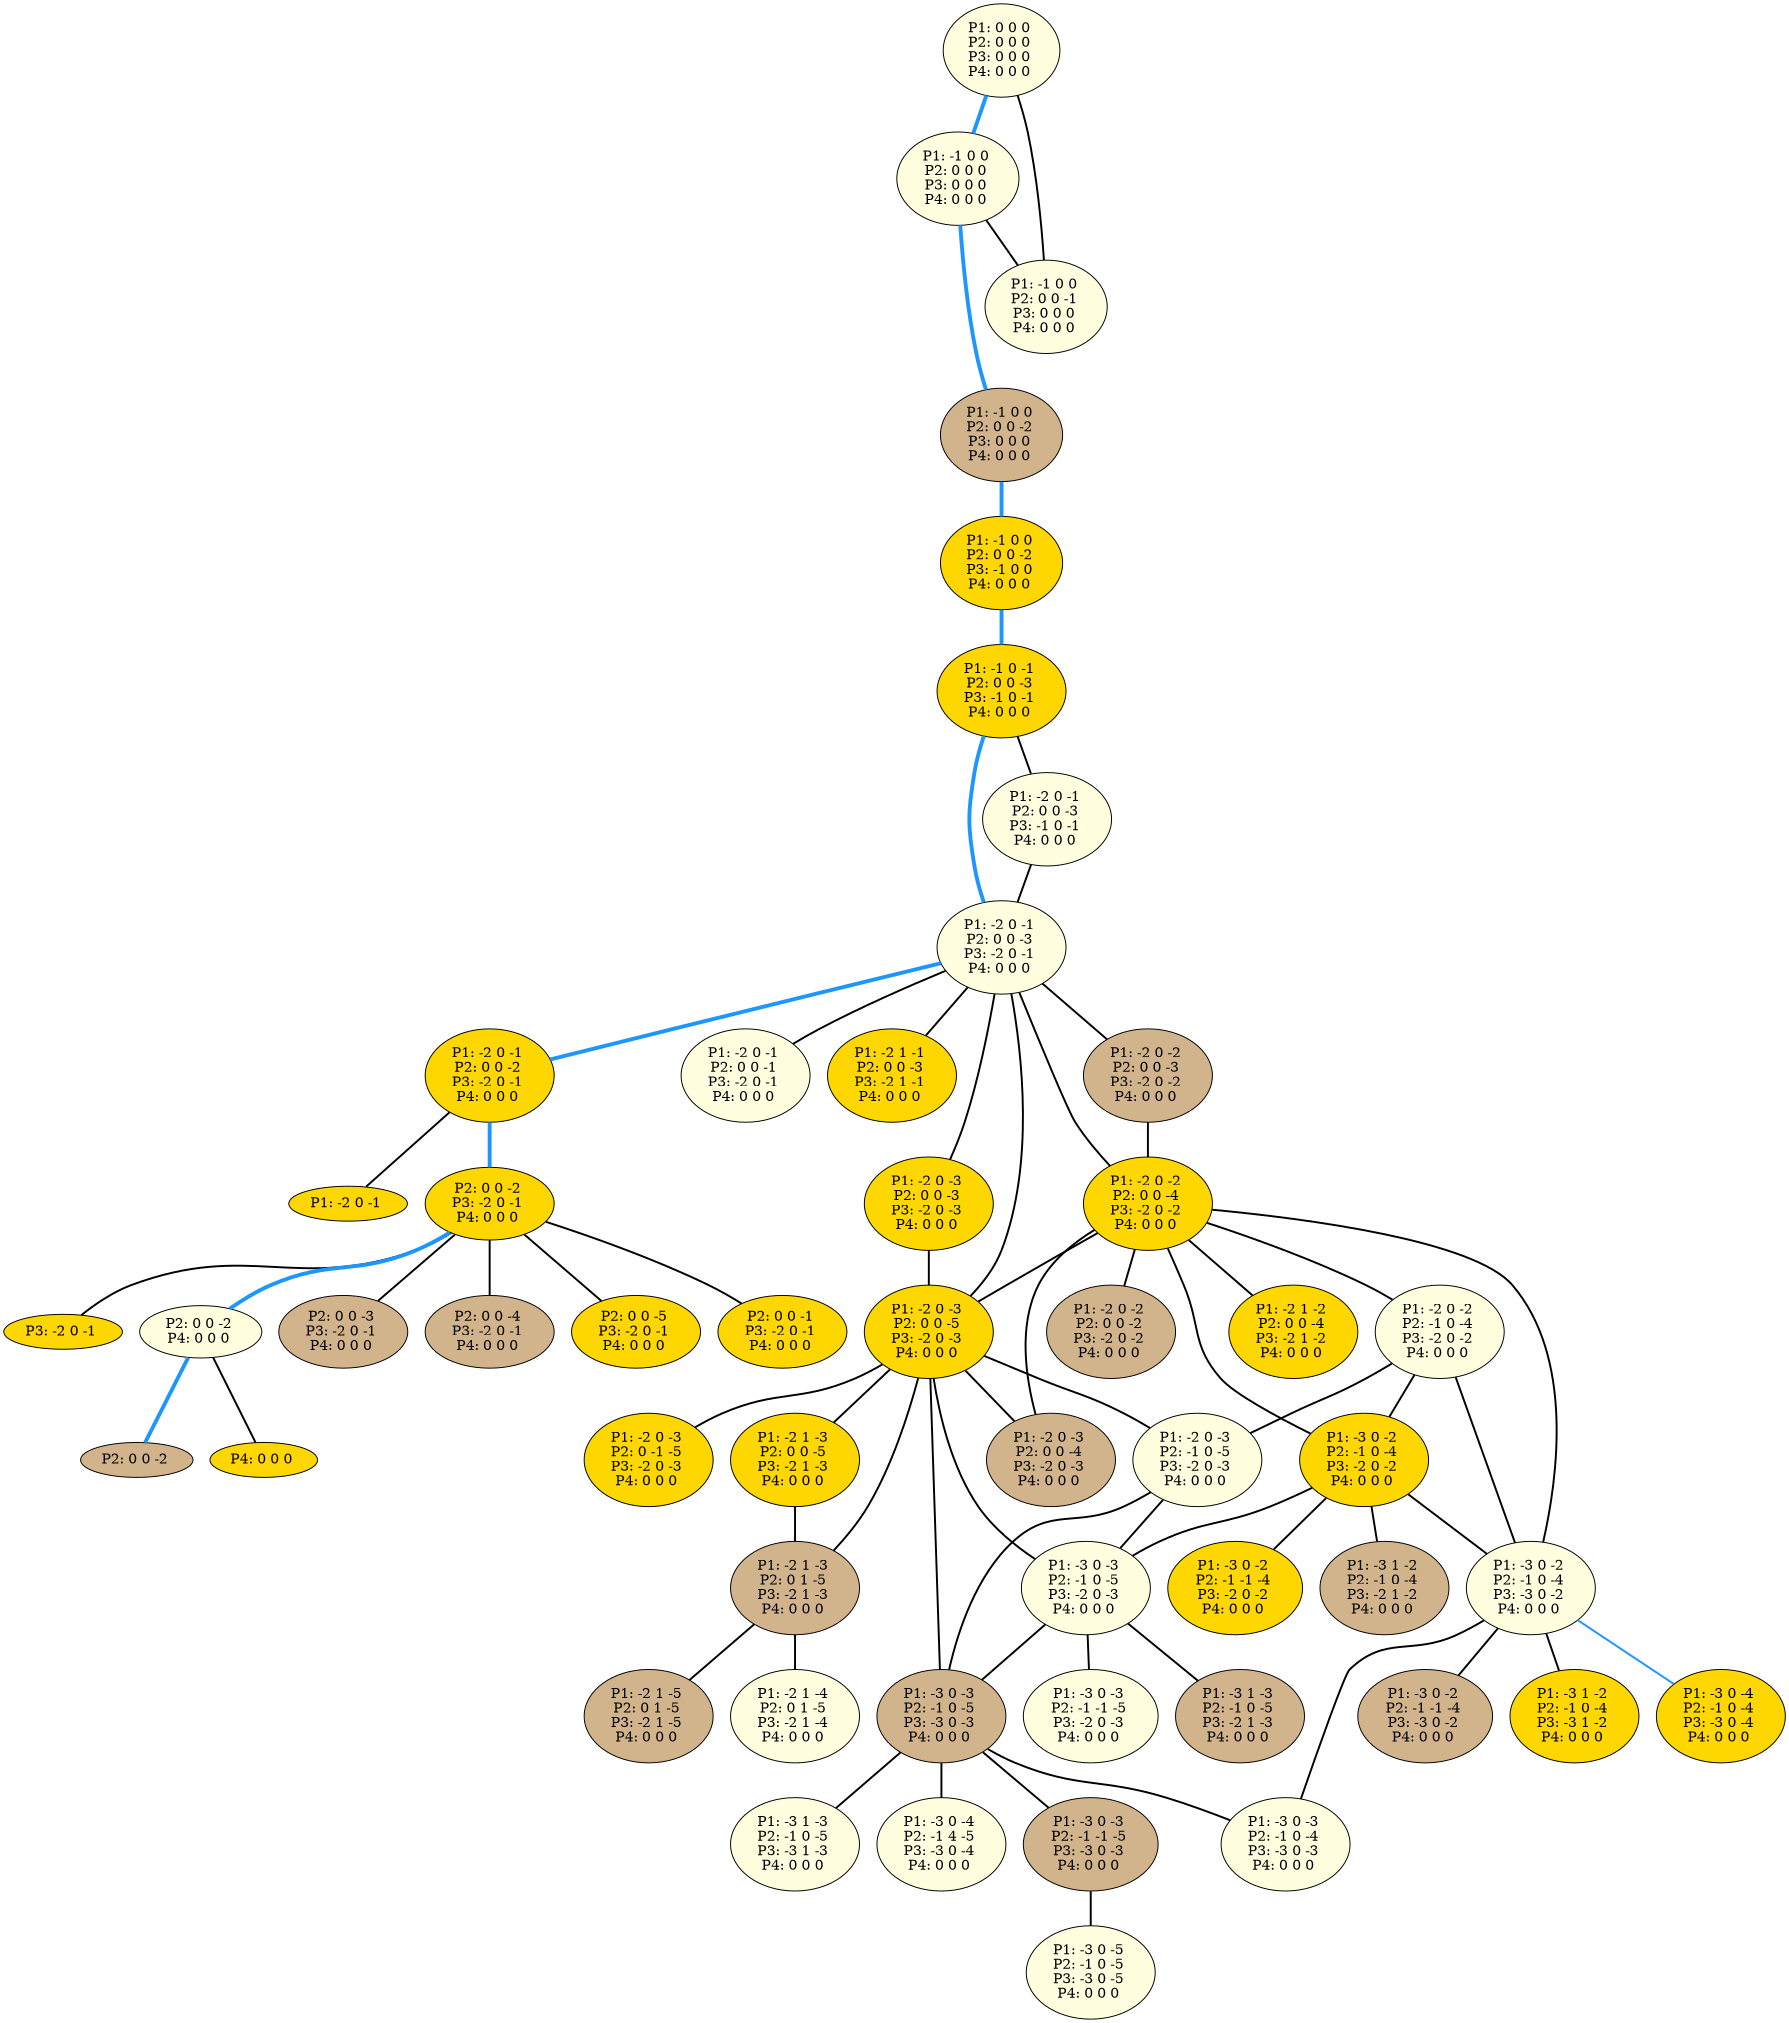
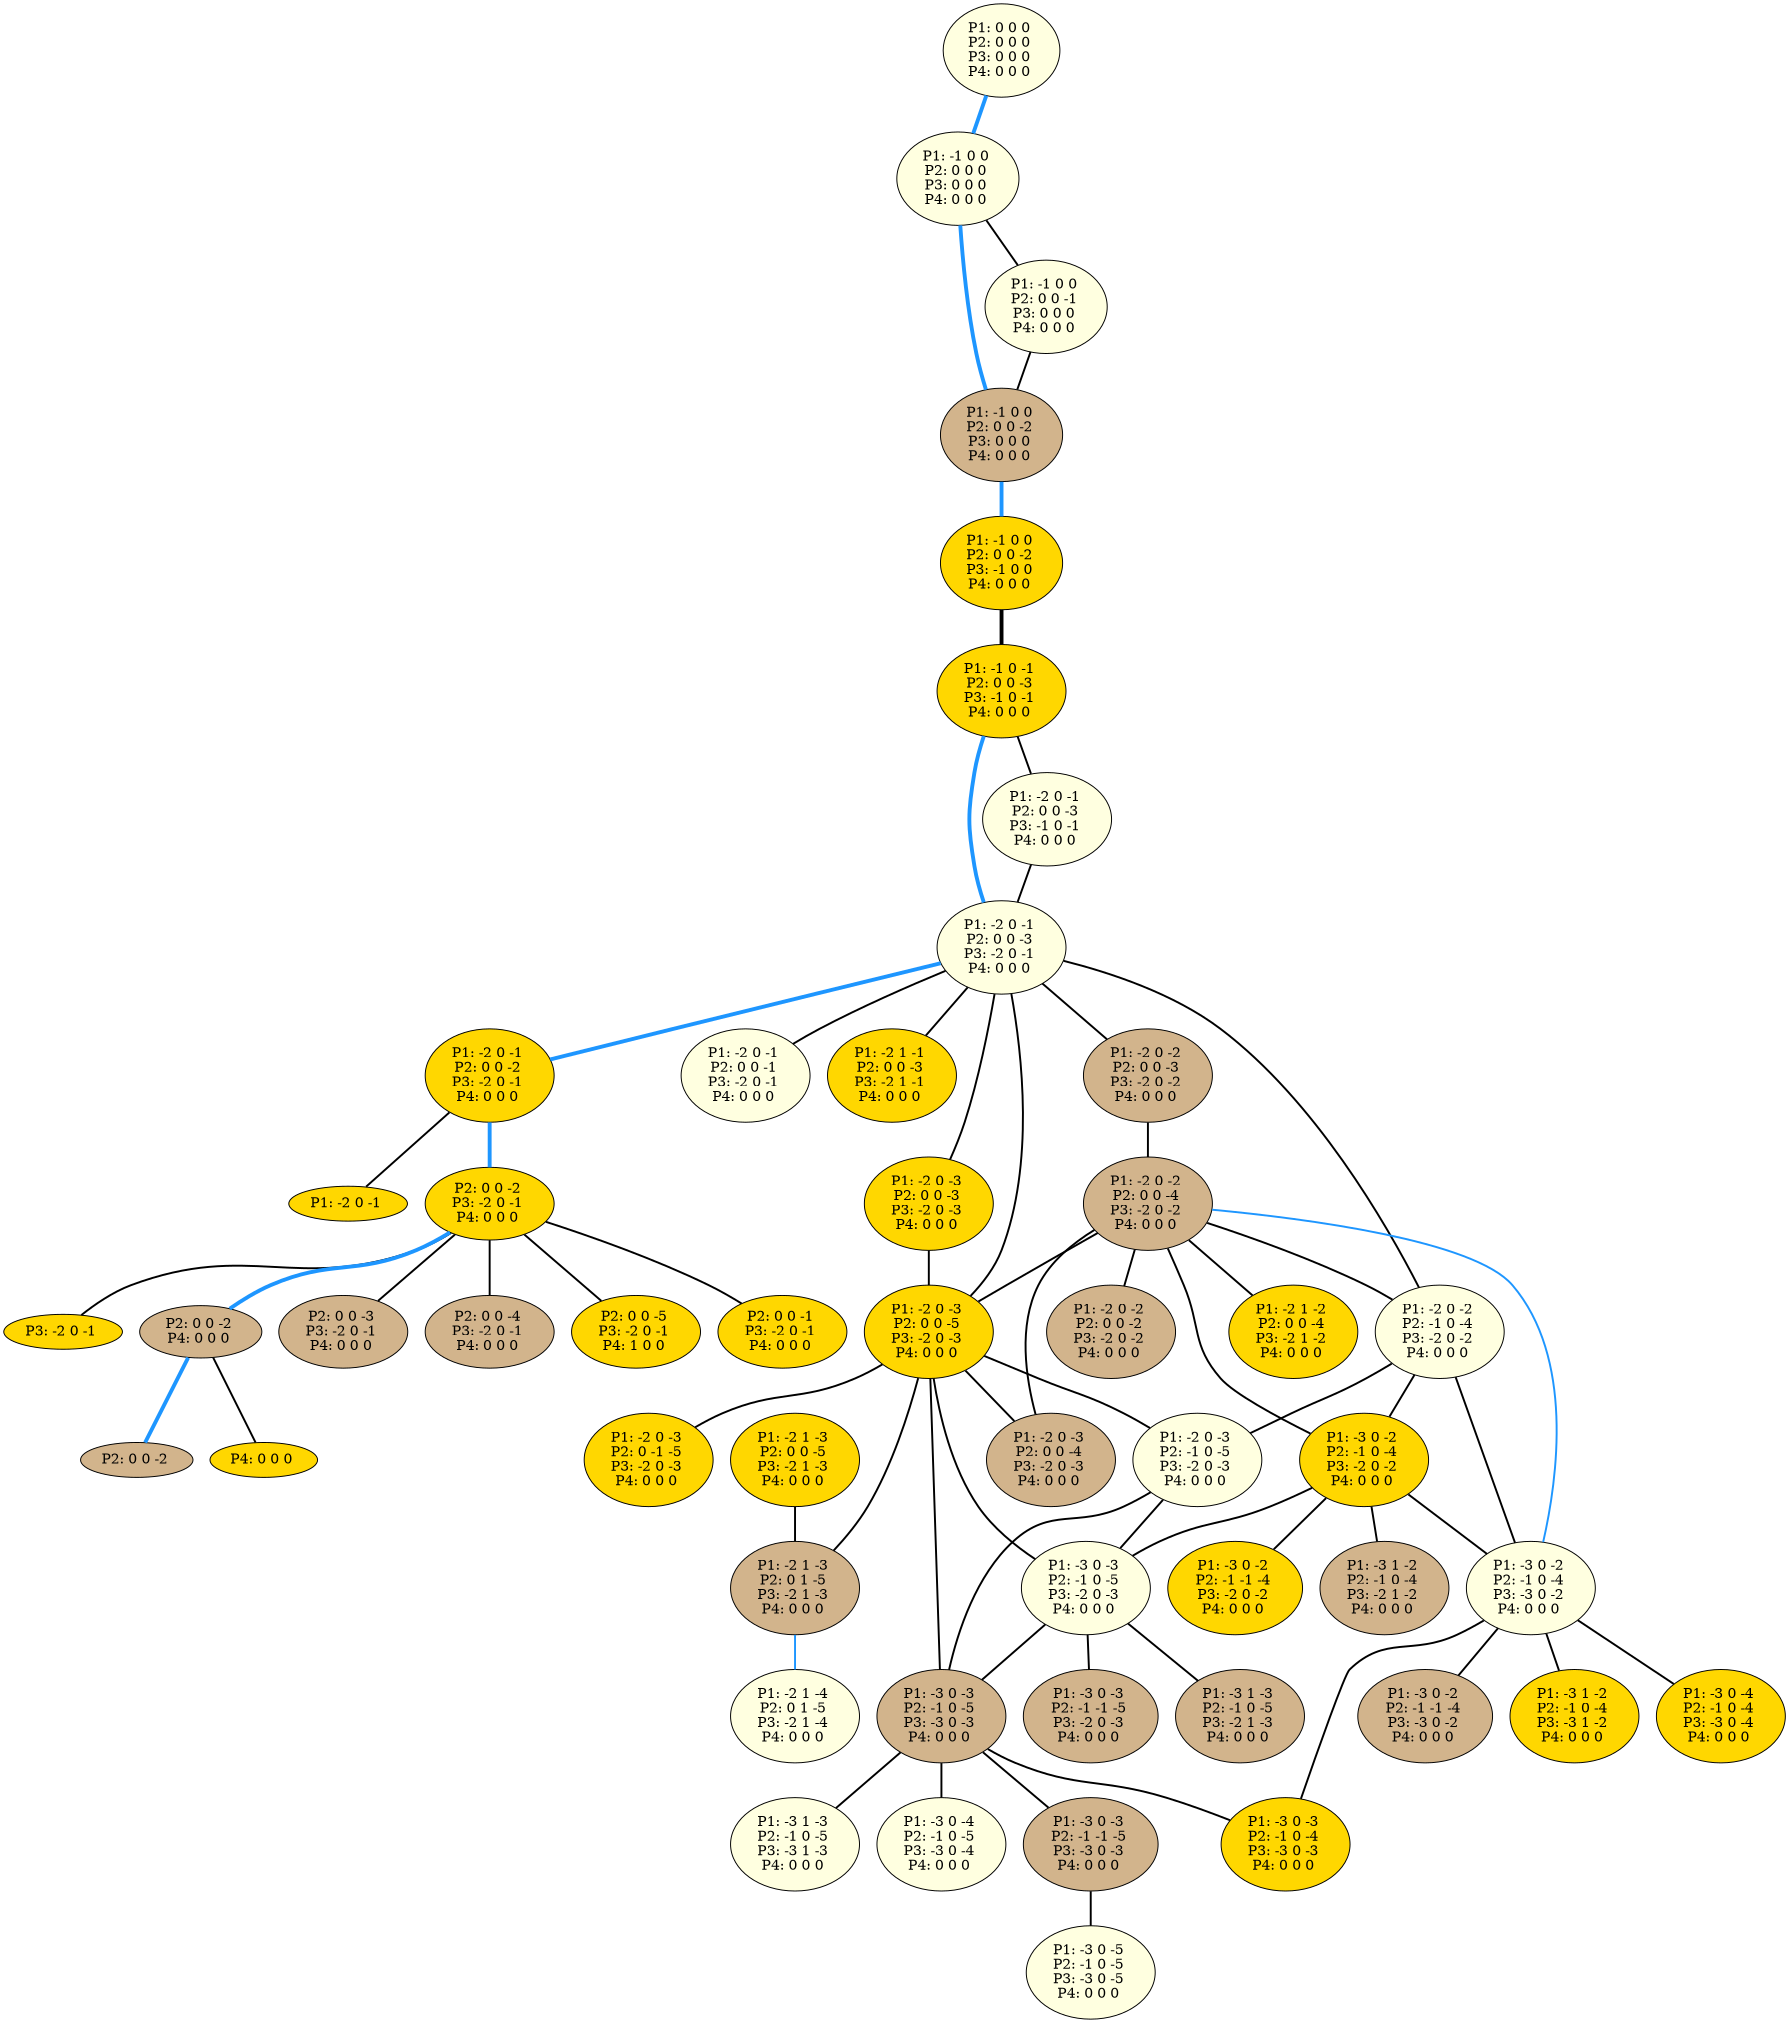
  graph {
    color=black
    node [fillcolor=gold style=filled]
    edge [color=black style=bold]
    n1 [fillcolor=lightyellow label="P1: 0 0 0 \nP2: 0 0 0 \nP3: 0 0 0 \nP4: 0 0 0 \n"]
    n2 [fillcolor=lightyellow label="P1: -1 0 0 \nP2: 0 0 0 \nP3: 0 0 0 \nP4: 0 0 0 \n"]
    n3 [fillcolor=lightyellow label="P1: -1 0 0 \nP2: 0 0 -1 \nP3: 0 0 0 \nP4: 0 0 0 \n"]
    n4 [fillcolor=tan label="P1: -1 0 0 \nP2: 0 0 -2 \nP3: 0 0 0 \nP4: 0 0 0 \n"]
    n5 [label="P1: -1 0 0 \nP2: 0 0 -2 \nP3: -1 0 0 \nP4: 0 0 0 \n"]
    n6 [label="P1: -1 0 -1 \nP2: 0 0 -3 \nP3: -1 0 -1 \nP4: 0 0 0 \n"]
    n7 [fillcolor=lightyellow label="P1: -2 0 -1 \nP2: 0 0 -3 \nP3: -1 0 -1 \nP4: 0 0 0 \n"]
    n8 [fillcolor=lightyellow label="P1: -2 0 -1 \nP2: 0 0 -3 \nP3: -2 0 -1 \nP4: 0 0 0 \n"]
    n9 [label="P1: -2 0 -1 \nP2: 0 0 -2 \nP3: -2 0 -1 \nP4: 0 0 0 \n"]
    n10 [fillcolor=lightyellow label="P1: -2 0 -1 \nP2: 0 0 -1 \nP3: -2 0 -1 \nP4: 0 0 0 \n"]
    n11 [label="P1: -2 1 -1 \nP2: 0 0 -3 \nP3: -2 1 -1 \nP4: 0 0 0 \n"]
    n12 [fillcolor=tan label="P1: -2 0 -2 \nP2: 0 0 -3 \nP3: -2 0 -2 \nP4: 0 0 0 \n"]
    n13 [label="P1: -2 0 -3 \nP2: 0 0 -3 \nP3: -2 0 -3 \nP4: 0 0 0 \n"]
-   n14 [label="P1: -2 0 -2 \nP2: 0 0 -4 \nP3: -2 0 -2 \nP4: 0 0 0 \n"]
+   n14 [fillcolor=tan label="P1: -2 0 -2 \nP2: 0 0 -4 \nP3: -2 0 -2 \nP4: 0 0 0 \n"]
    n15 [label="P1: -2 0 -3 \nP2: 0 0 -5 \nP3: -2 0 -3 \nP4: 0 0 0 \n"]
    n16 [label="P1: -2 0 -1 \n"]
    n17 [label="P2: 0 0 -2 \nP3: -2 0 -1 \nP4: 0 0 0 \n"]
    n18 [fillcolor=lightyellow label="P1: -2 0 -2 \nP2: -1 0 -4 \nP3: -2 0 -2 \nP4: 0 0 0 \n"]
    n19 [fillcolor=tan label="P1: -2 0 -2 \nP2: 0 0 -2 \nP3: -2 0 -2 \nP4: 0 0 0 \n"]
    n20 [label="P1: -3 0 -2 \nP2: -1 0 -4 \nP3: -2 0 -2 \nP4: 0 0 0 \n"]
    n21 [label="P1: -2 1 -2 \nP2: 0 0 -4 \nP3: -2 1 -2 \nP4: 0 0 0 \n"]
    n22 [fillcolor=tan label="P1: -2 0 -3 \nP2: 0 0 -4 \nP3: -2 0 -3 \nP4: 0 0 0 \n"]
    n23 [fillcolor=lightyellow label="P1: -3 0 -2 \nP2: -1 0 -4 \nP3: -3 0 -2 \nP4: 0 0 0 \n"]
    n24 [fillcolor=lightyellow label="P1: -2 0 -3 \nP2: -1 0 -5 \nP3: -2 0 -3 \nP4: 0 0 0 \n"]
    n25 [label="P1: -2 0 -3 \nP2: 0 -1 -5 \nP3: -2 0 -3 \nP4: 0 0 0 \n"]
    n26 [fillcolor=lightyellow label="P1: -3 0 -3 \nP2: -1 0 -5 \nP3: -2 0 -3 \nP4: 0 0 0 \n"]
    n27 [label="P1: -2 1 -3 \nP2: 0 0 -5 \nP3: -2 1 -3 \nP4: 0 0 0 \n"]
    n28 [fillcolor=tan label="P1: -3 0 -3 \nP2: -1 0 -5 \nP3: -3 0 -3 \nP4: 0 0 0 \n"]
    n29 [fillcolor=tan label="P1: -2 1 -3 \nP2: 0 1 -5 \nP3: -2 1 -3 \nP4: 0 0 0 \n"]
    n30 [fillcolor=tan label="P2: 0 0 -3 \nP3: -2 0 -1 \nP4: 0 0 0 \n"]
    n31 [fillcolor=tan label="P2: 0 0 -4 \nP3: -2 0 -1 \nP4: 0 0 0 \n"]
-   n32 [label="P2: 0 0 -5 \nP3: -2 0 -1 \nP4: 0 0 0 \n"]
+   n32 [label="P2: 0 0 -5 \nP3: -2 0 -1 \nP4: 1 0 0 \n"]
    n33 [label="P2: 0 0 -1 \nP3: -2 0 -1 \nP4: 0 0 0 \n"]
    n34 [label="P3: -2 0 -1 \n"]
-   n35 [fillcolor=lightyellow label="P2: 0 0 -2 \nP4: 0 0 0 \n"]
+   n35 [fillcolor=tan label="P2: 0 0 -2 \nP4: 0 0 0 \n"]
    n36 [label="P1: -3 0 -2 \nP2: -1 -1 -4 \nP3: -2 0 -2 \nP4: 0 0 0 \n"]
    n37 [fillcolor=tan label="P1: -3 1 -2 \nP2: -1 0 -4 \nP3: -2 1 -2 \nP4: 0 0 0 \n"]
    n38 [fillcolor=tan label="P1: -3 0 -2 \nP2: -1 -1 -4 \nP3: -3 0 -2 \nP4: 0 0 0 \n"]
    n39 [label="P1: -3 1 -2 \nP2: -1 0 -4 \nP3: -3 1 -2 \nP4: 0 0 0 \n"]
-   n40 [fillcolor=lightyellow label="P1: -3 0 -3 \nP2: -1 0 -4 \nP3: -3 0 -3 \nP4: 0 0 0 \n"]
+   n40 [label="P1: -3 0 -3 \nP2: -1 0 -4 \nP3: -3 0 -3 \nP4: 0 0 0 \n"]
    n41 [label="P1: -3 0 -4 \nP2: -1 0 -4 \nP3: -3 0 -4 \nP4: 0 0 0 \n"]
-   n42 [fillcolor=lightyellow label="P1: -3 0 -3 \nP2: -1 -1 -5 \nP3: -2 0 -3 \nP4: 0 0 0 \n"]
+   n42 [fillcolor=tan label="P1: -3 0 -3 \nP2: -1 -1 -5 \nP3: -2 0 -3 \nP4: 0 0 0 \n"]
    n43 [fillcolor=tan label="P1: -3 1 -3 \nP2: -1 0 -5 \nP3: -2 1 -3 \nP4: 0 0 0 \n"]
    n44 [fillcolor=tan label="P1: -3 0 -3 \nP2: -1 -1 -5 \nP3: -3 0 -3 \nP4: 0 0 0 \n"]
    n45 [fillcolor=lightyellow label="P1: -3 1 -3 \nP2: -1 0 -5 \nP3: -3 1 -3 \nP4: 0 0 0 \n"]
-   n46 [fillcolor=lightyellow label="P1: -3 0 -4 \nP2: -1 4 -5 \nP3: -3 0 -4 \nP4: 0 0 0 \n"]
+   n46 [fillcolor=lightyellow label="P1: -3 0 -4 \nP2: -1 0 -5 \nP3: -3 0 -4 \nP4: 0 0 0 \n"]
    n47 [fillcolor=lightyellow label="P1: -2 1 -4 \nP2: 0 1 -5 \nP3: -2 1 -4 \nP4: 0 0 0 \n"]
-   n48 [fillcolor=tan label="P1: -2 1 -5 \nP2: 0 1 -5 \nP3: -2 1 -5 \nP4: 0 0 0 \n"]
    n49 [fillcolor=lightyellow label="P1: -3 0 -5 \nP2: -1 0 -5 \nP3: -3 0 -5 \nP4: 0 0 0 \n"]
    n50 [fillcolor=tan label="P2: 0 0 -2 \n"]
    n51 [label="P4: 0 0 0 \n"]
    n1 -- n2 [color="#1E96FF" penwidth=4.0]
    n2 -- n3
    n2 -- n4 [color="#1E96FF" penwidth=4.0]
-   n3 -- n1
+   n3 -- n4
    n4 -- n5 [color="#1E96FF" penwidth=4.0]
-   n5 -- n6 [color="#1E96FF" penwidth=4.0]
+   n5 -- n6 [penwidth=4.0]
    n6 -- n7
    n6 -- n8 [color="#1E96FF" penwidth=4.0]
    n7 -- n8
    n8 -- n9 [color="#1E96FF" penwidth=4.0]
    n8 -- n10
    n8 -- n11
    n8 -- n12
    n8 -- n13
-   n8 -- n14
+   n8 -- n18
    n8 -- n15
    n9 -- n16
    n9 -- n17 [color="#1E96FF" penwidth=4.0]
    n12 -- n14
    n13 -- n15
    n14 -- n15
    n14 -- n18
    n14 -- n19
    n14 -- n20
    n14 -- n21
    n14 -- n22
-   n14 -- n23
+   n14 -- n23 [color="#1E96FF"]
    n15 -- n22
    n15 -- n24
    n15 -- n25
    n15 -- n26
-   n15 -- n27
    n15 -- n28
    n15 -- n29
    n17 -- n30
    n17 -- n31
    n17 -- n32
    n17 -- n33
    n17 -- n34
    n17 -- n35 [color="#1E96FF" penwidth=4.0]
    n18 -- n20
    n18 -- n23
    n18 -- n24
    n20 -- n23
    n20 -- n26
    n20 -- n36
    n20 -- n37
    n23 -- n38
    n23 -- n39
    n23 -- n40
-   n23 -- n41 [color="#1E96FF"]
+   n23 -- n41
    n24 -- n26
    n24 -- n28
    n26 -- n28
    n26 -- n42
    n26 -- n43
    n27 -- n29
    n28 -- n40
    n28 -- n44
    n28 -- n45
    n28 -- n46
-   n29 -- n47
-   n29 -- n48
+   n29 -- n47 [color="#1E96FF"]
    n35 -- n50 [color="#1E96FF" penwidth=4.0]
    n35 -- n51
    n44 -- n49
  }
